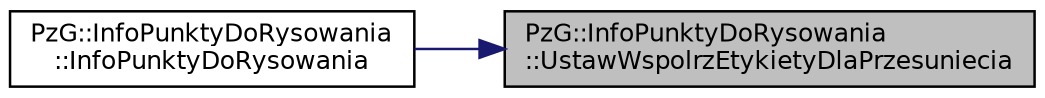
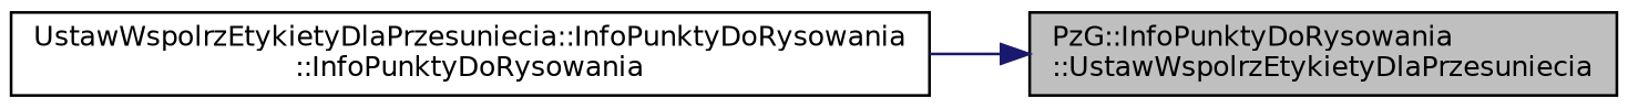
  digraph {
    rankdir=RL
    node [color=black fontname=Helvetica fontsize=10 shape=record style=filled]
    n1 [fillcolor=grey75 fontcolor=black height=0.2 label="PzG::InfoPunktyDoRysowania\l::UstawWspolrzEtykietyDlaPrzesuniecia" width=0.4]
-   n2 [fillcolor=white height=0.2 label="PzG::InfoPunktyDoRysowania\l::InfoPunktyDoRysowania" width=0.4]
+   n2 [fillcolor=white height=0.2 label="UstawWspolrzEtykietyDlaPrzesuniecia::InfoPunktyDoRysowania\l::InfoPunktyDoRysowania" width=0.4]
    n1 -> n2 [color=midnightblue dir=back fontname=Helvetica fontsize=10 labelfontname=Helvetica labelfontsize=10 style=solid]
  }
